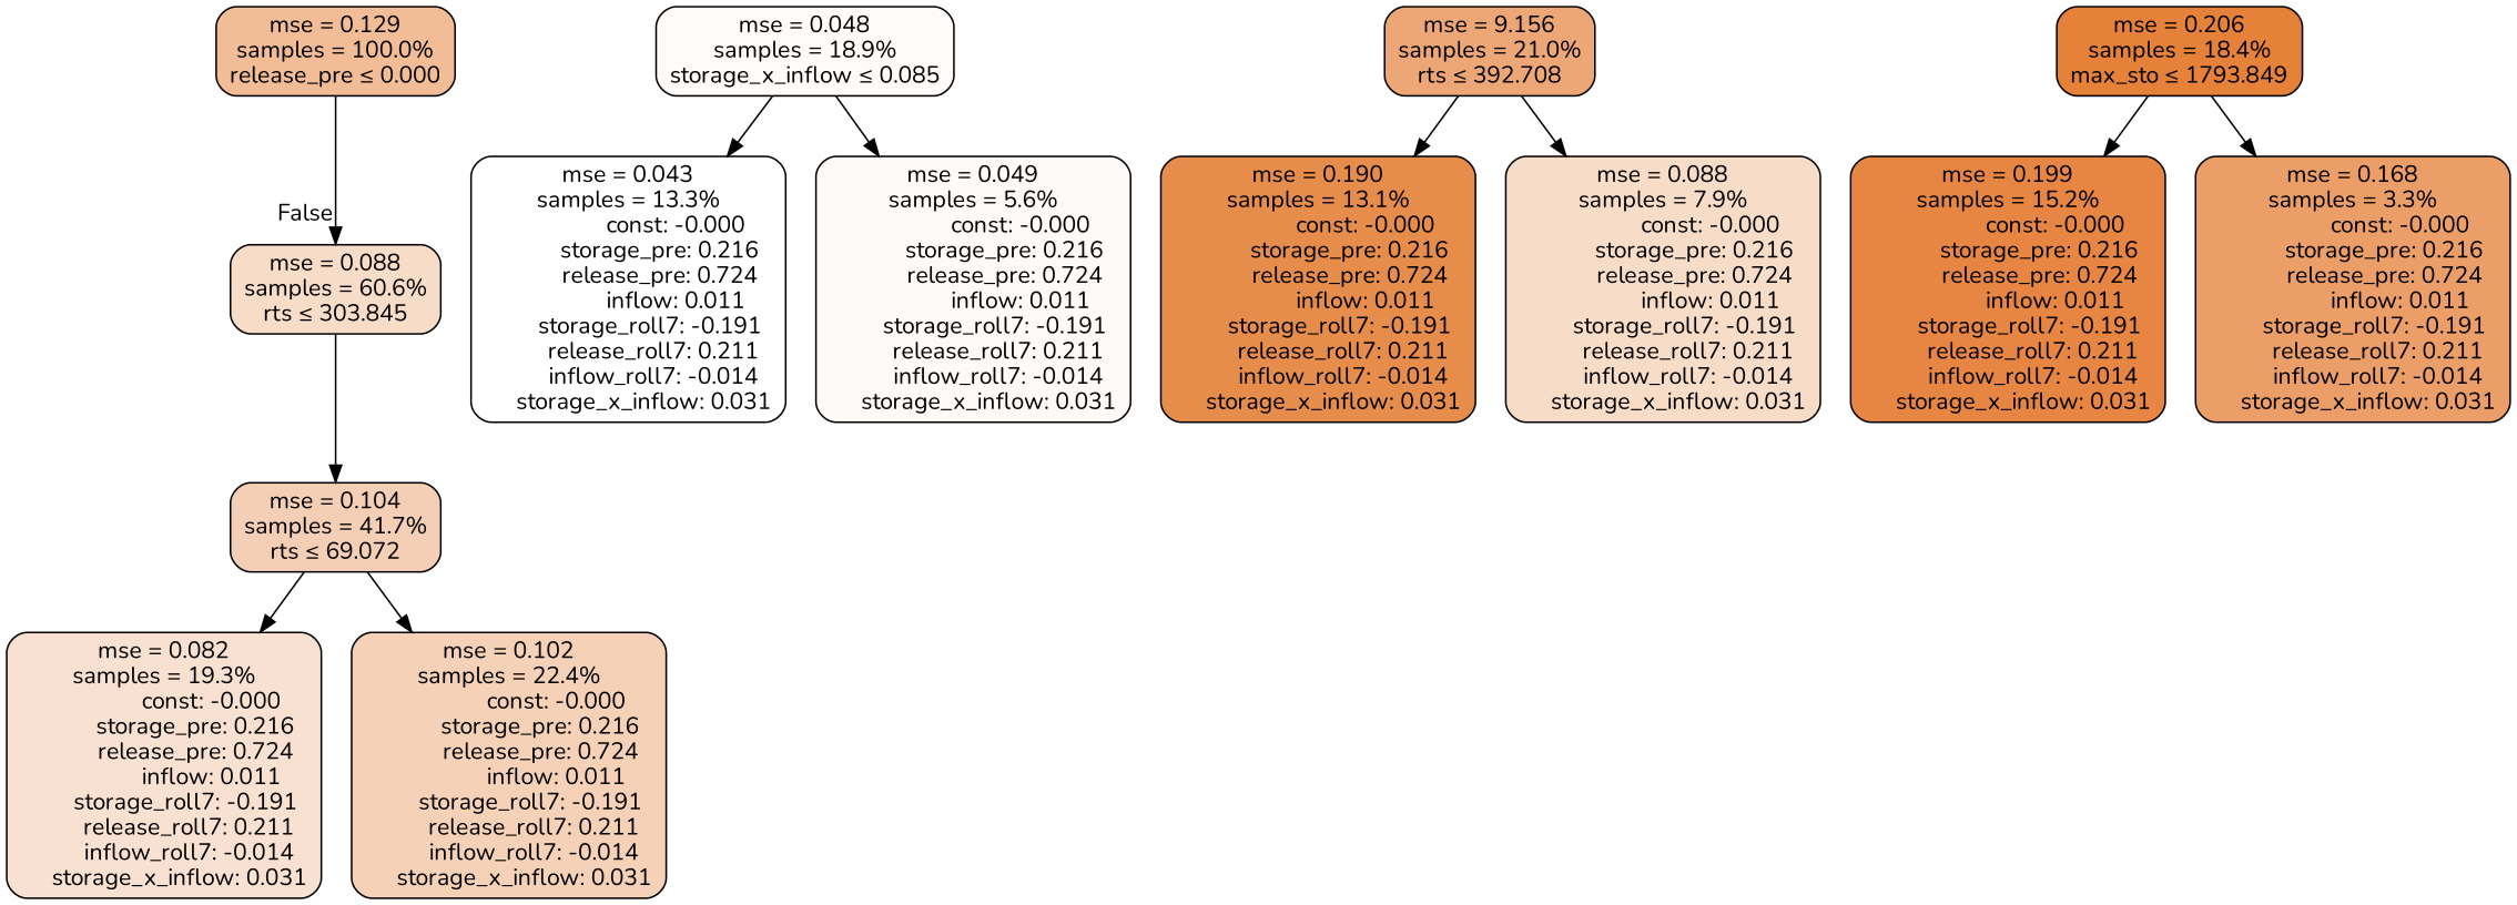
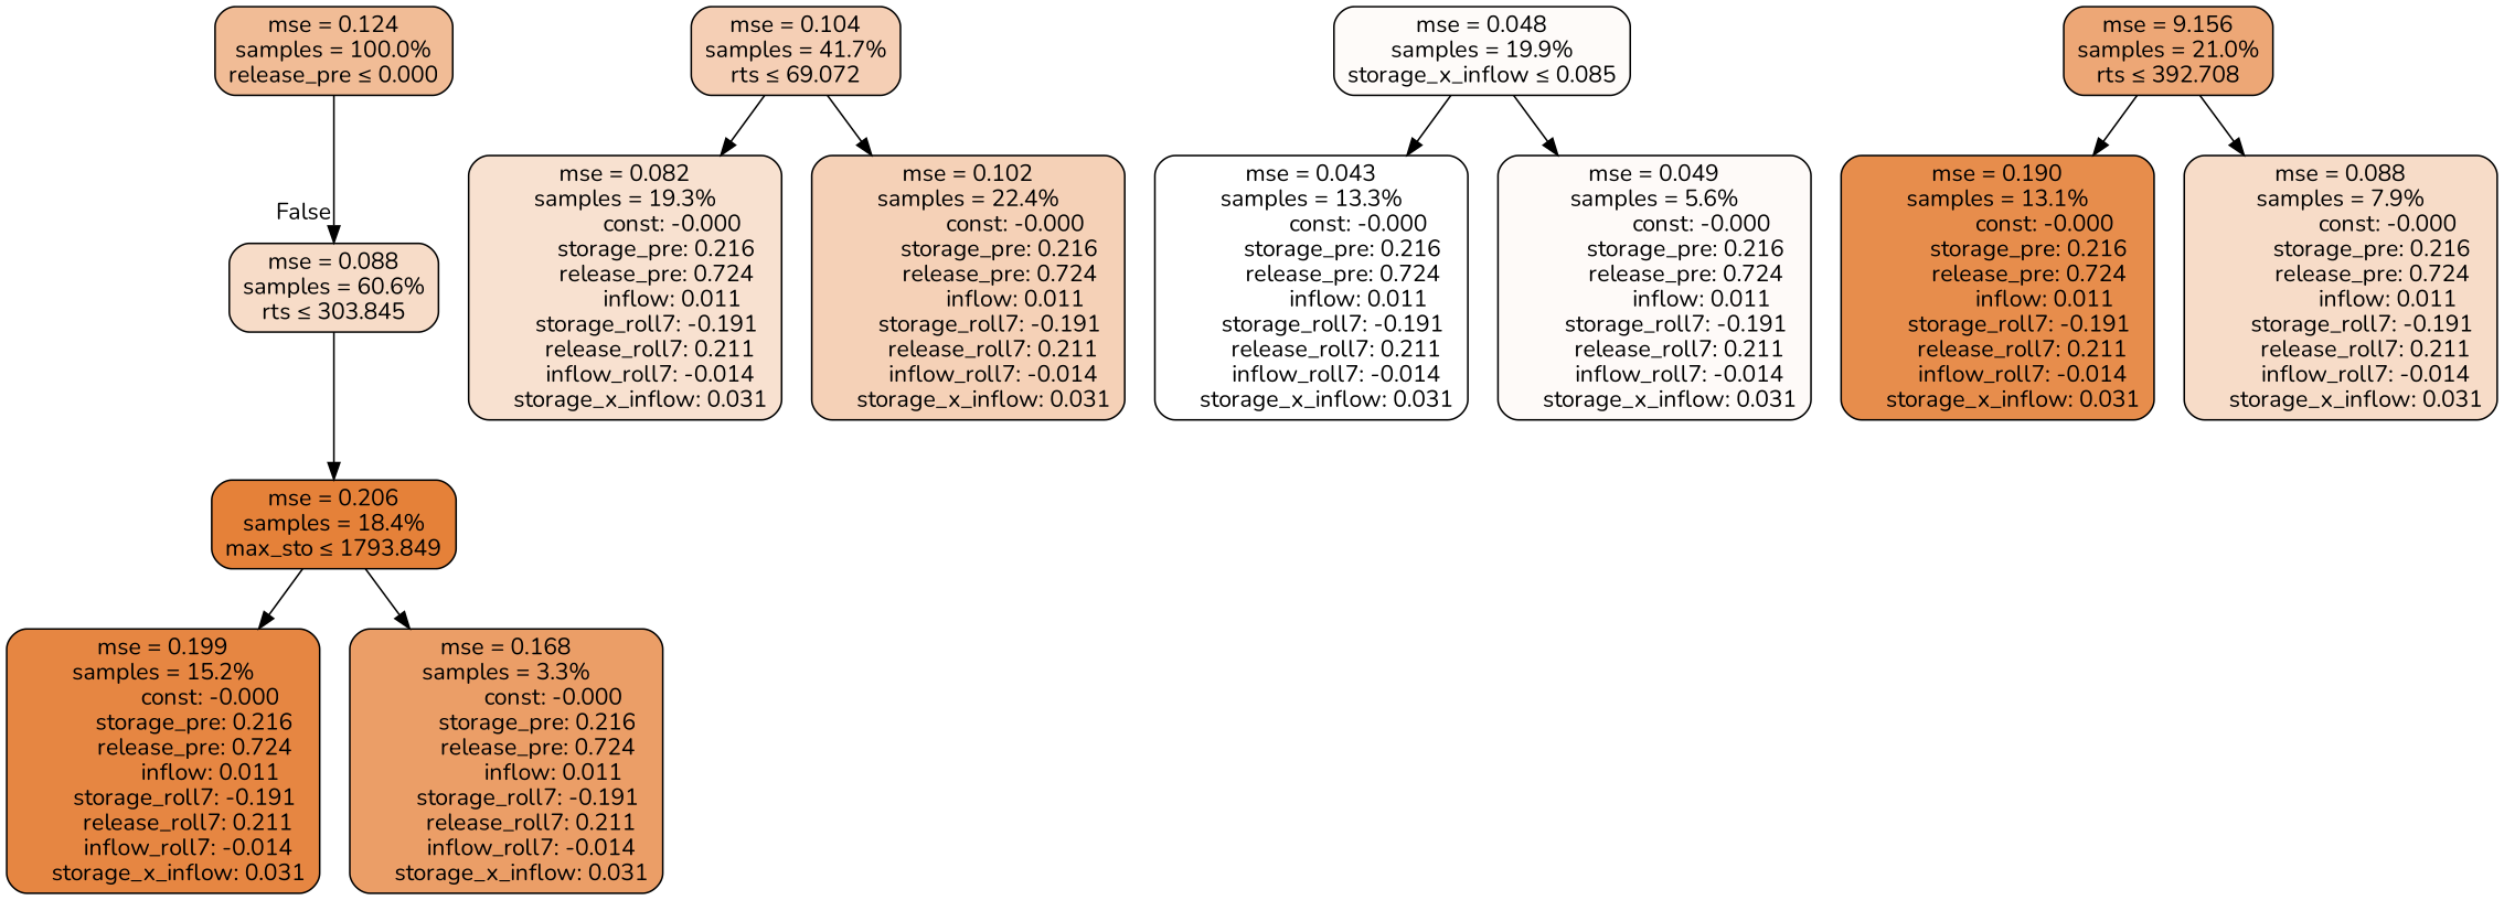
  digraph {
    fontname=Nunito
    node [color=black fillcolor="#f7dcc8" fontname=Nunito shape=rectangle style="filled, rounded"]
    edge [fontname=Nunito]
-   n1 [fillcolor="#f1bc96" label="mse = 0.129\nsamples = 100.0%\nrelease_pre &le; 0.000"]
+   n1 [fillcolor="#f1bc96" label="mse = 0.124\nsamples = 100.0%\nrelease_pre &le; 0.000"]
    n2 [label="mse = 0.088\nsamples = 60.6%\nrts &le; 303.845"]
    n3 [fillcolor="#f5cfb5" label="mse = 0.104\nsamples = 41.7%\nrts &le; 69.072"]
    n4 [fillcolor="#f8e1d0" label="mse = 0.082\nsamples = 19.3%\n               const: -0.000\n          storage_pre: 0.216\n          release_pre: 0.724\n               inflow: 0.011\n       storage_roll7: -0.191\n        release_roll7: 0.211\n        inflow_roll7: -0.014\n     storage_x_inflow: 0.031"]
    n5 [fillcolor="#f5d1b7" label="mse = 0.102\nsamples = 22.4%\n               const: -0.000\n          storage_pre: 0.216\n          release_pre: 0.724\n               inflow: 0.011\n       storage_roll7: -0.191\n        release_roll7: 0.211\n        inflow_roll7: -0.014\n     storage_x_inflow: 0.031"]
-   n6 [fillcolor="#fefbf9" label="mse = 0.048\nsamples = 18.9%\nstorage_x_inflow &le; 0.085"]
+   n6 [fillcolor="#fefbf9" label="mse = 0.048\nsamples = 19.9%\nstorage_x_inflow &le; 0.085"]
    n7 [fillcolor="#ffffff" label="mse = 0.043\nsamples = 13.3%\n               const: -0.000\n          storage_pre: 0.216\n          release_pre: 0.724\n               inflow: 0.011\n       storage_roll7: -0.191\n        release_roll7: 0.211\n        inflow_roll7: -0.014\n     storage_x_inflow: 0.031"]
    n8 [fillcolor="#fefaf8" label="mse = 0.049\nsamples = 5.6%\n               const: -0.000\n          storage_pre: 0.216\n          release_pre: 0.724\n               inflow: 0.011\n       storage_roll7: -0.191\n        release_roll7: 0.211\n        inflow_roll7: -0.014\n     storage_x_inflow: 0.031"]
    n9 [fillcolor="#eda776" label="mse = 9.156\nsamples = 21.0%\nrts &le; 392.708"]
    n10 [fillcolor="#e78d4c" label="mse = 0.190\nsamples = 13.1%\n               const: -0.000\n          storage_pre: 0.216\n          release_pre: 0.724\n               inflow: 0.011\n       storage_roll7: -0.191\n        release_roll7: 0.211\n        inflow_roll7: -0.014\n     storage_x_inflow: 0.031"]
    n11 [label="mse = 0.088\nsamples = 7.9%\n               const: -0.000\n          storage_pre: 0.216\n          release_pre: 0.724\n               inflow: 0.011\n       storage_roll7: -0.191\n        release_roll7: 0.211\n        inflow_roll7: -0.014\n     storage_x_inflow: 0.031"]
    n12 [fillcolor="#e58139" label="mse = 0.206\nsamples = 18.4%\nmax_sto &le; 1793.849"]
    n13 [fillcolor="#e68642" label="mse = 0.199\nsamples = 15.2%\n               const: -0.000\n          storage_pre: 0.216\n          release_pre: 0.724\n               inflow: 0.011\n       storage_roll7: -0.191\n        release_roll7: 0.211\n        inflow_roll7: -0.014\n     storage_x_inflow: 0.031"]
    n14 [fillcolor="#eb9e67" label="mse = 0.168\nsamples = 3.3%\n               const: -0.000\n          storage_pre: 0.216\n          release_pre: 0.724\n               inflow: 0.011\n       storage_roll7: -0.191\n        release_roll7: 0.211\n        inflow_roll7: -0.014\n     storage_x_inflow: 0.031"]
    n1 -> n2 [headlabel=False labelangle=45 labeldistance=2.5]
-   n2 -> n3
+   n2 -> n12
    n3 -> n4
    n3 -> n5
    n6 -> n7
    n6 -> n8
    n9 -> n10
    n9 -> n11
    n12 -> n13
    n12 -> n14
  }
